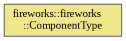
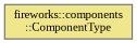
  digraph {
    rankdir=LR
    fontname="Liberation Serif"
-   n1 [color=gray40 fillcolor=khaki fontname="Liberation Serif" fontsize=10 height=0.2 label="fireworks::fireworks\l::ComponentType" shape=box style=filled width=0.4]
+   n1 [color=gray40 fillcolor=khaki fontname="Liberation Serif" fontsize=10 height=0.2 label="fireworks::components\l::ComponentType" shape=box style=filled width=0.4]
  }
